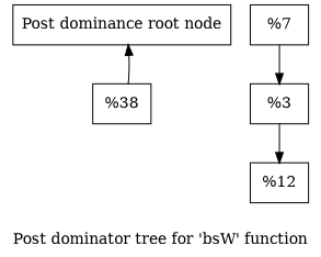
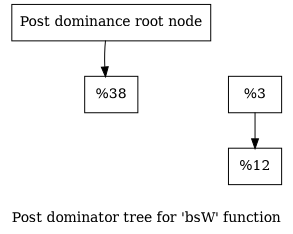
  digraph {
    label="Post dominator tree for 'bsW' function"
    node [shape=record]
    n1 [label="{Post dominance root node}"]
    n2 [label="{%38}"]
-   n3 [label="{%7}"]
    n4 [label="{%3}"]
    n5 [label="{%12}"]
-   n2 -> n1
-   n3 -> n4
+   n1 -> n2
    n4 -> n5
  }
